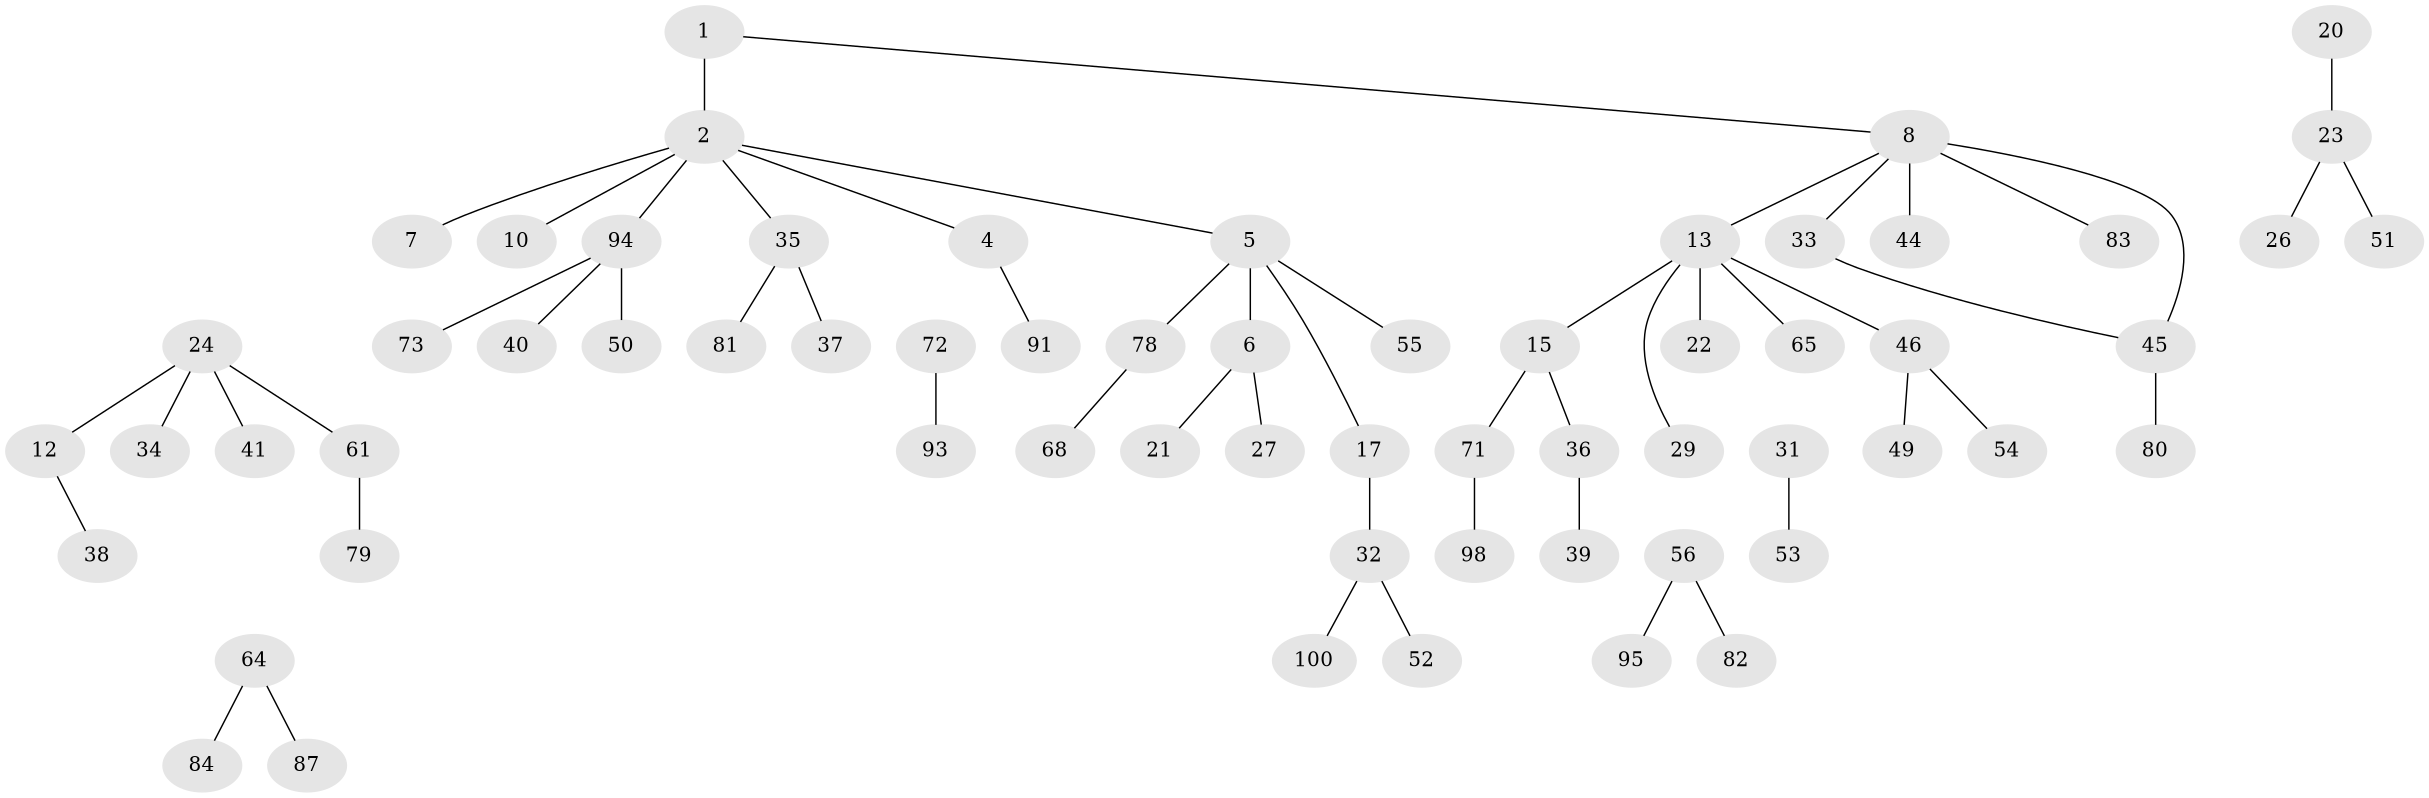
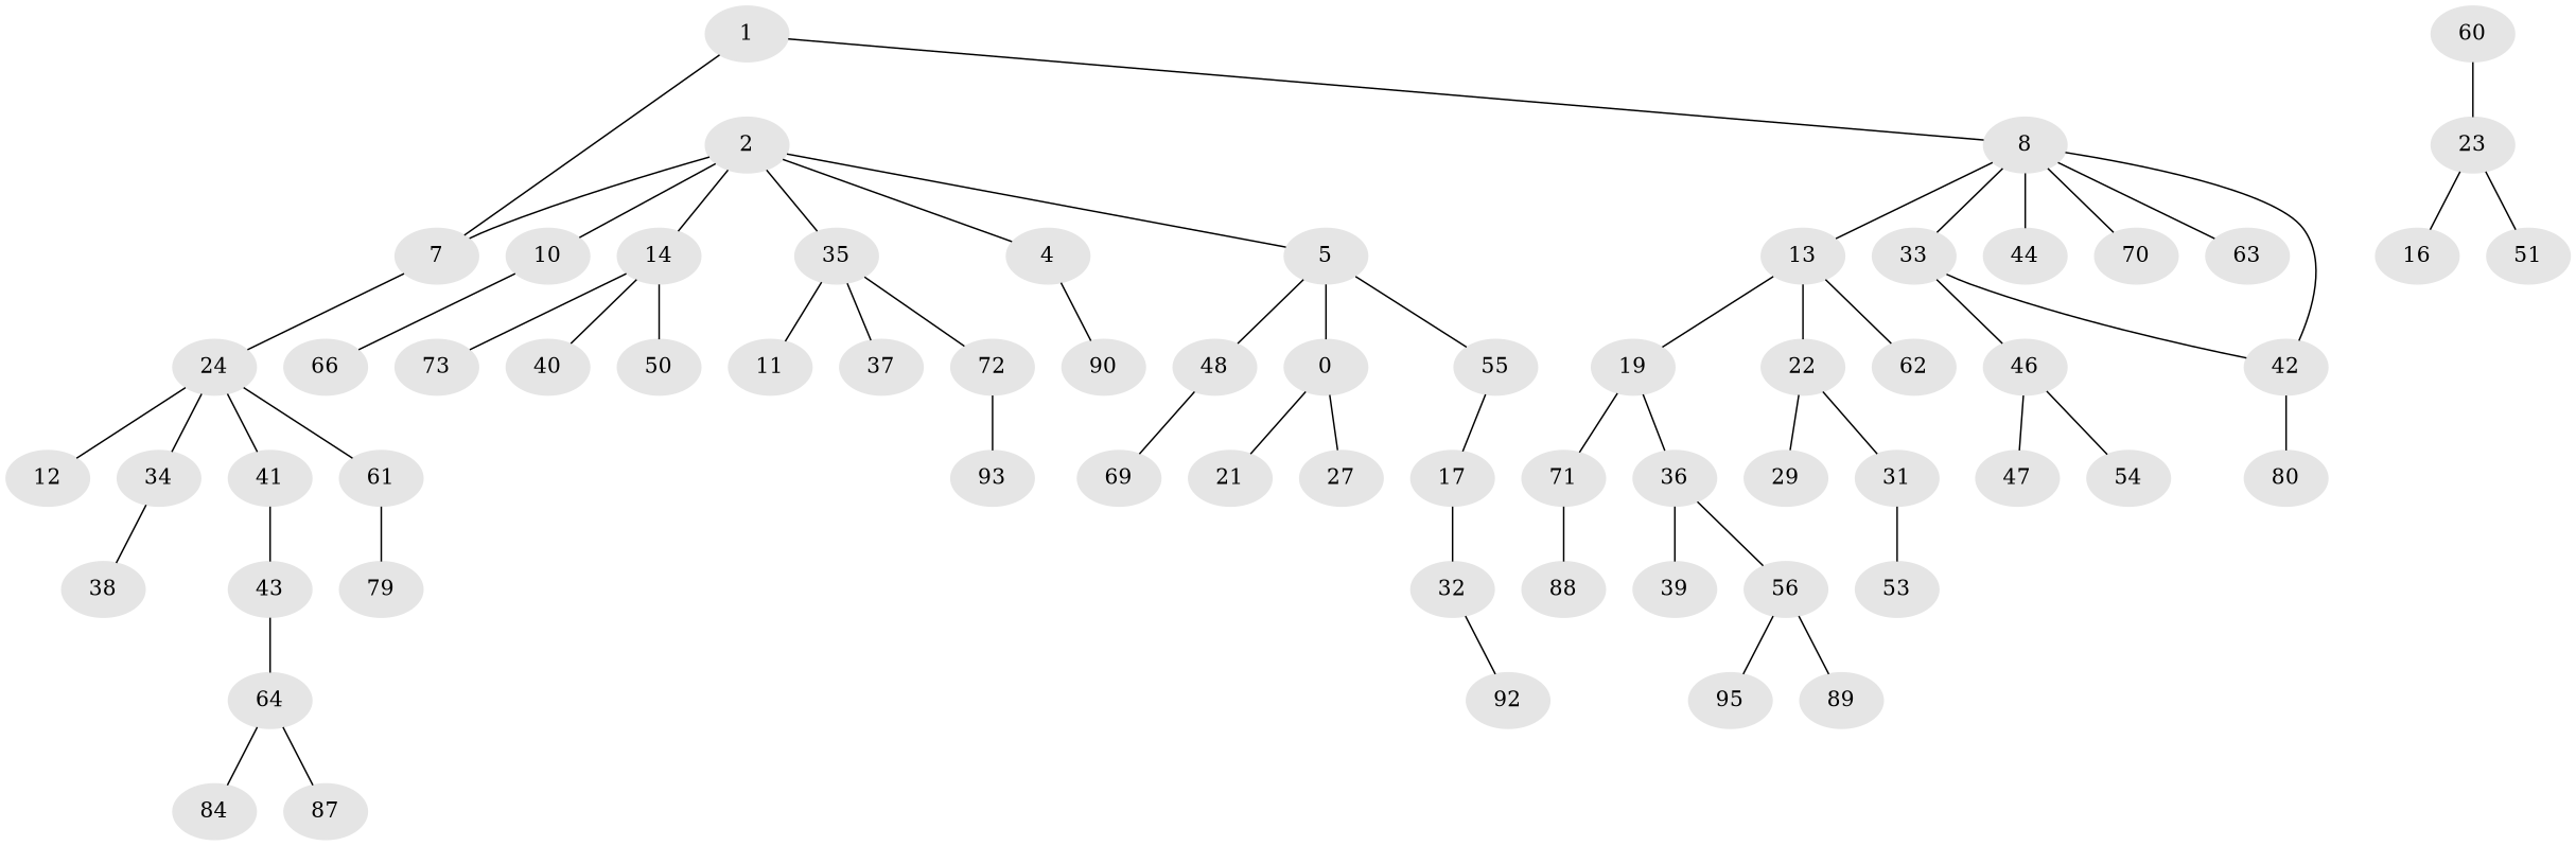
  graph {
    node [color=gray90 style=filled]
    2 [super="+3"]
    4 [super="+76"]
    5 [super="+9"]
    7 [super="+63"]
    10 [super="+16"]
-   14 [super="+28" label=94]
+   14 [super="+28"]
    35 [super="+42"]
    1
    8 [super="+11"]
    13 [super="+89"]
    33 [super="+85"]
    44
-   83
-   45 [super="+53"]
-   91
-   6 [super="+25"]
+   70
+   83 [label=63]
+   45 [super="+53" label=42]
+   91 [label=90]
+   6 [super="+25" label=0]
    17 [super="+18"]
-   48 [label=78]
+   48
    55
    24
+   66
    40
    50 [super="+57"]
    73
    37
    72
-   81
+   81 [label=11]
    21
    27 [super="+99"]
    32 [super="+65"]
-   68 [super="+77"]
+   68 [super="+77" label=69]
    12 [super="+19"]
    38
    34
    41
    61 [super="+74"]
-   15 [super="+49"]
+   15 [super="+49" label=19]
    22 [super="+69"]
-   62 [label=65]
+   62
    23 [super="+30"]
-   20
+   20 [label=60]
    46 [super="+75"]
    36 [super="+94"]
    71 [super="+78"]
    29
    31 [super="+90"]
    39 [super="+52"]
    56 [super="+60"]
-   88 [label=98]
-   92 [label=52]
-   100
-   26 [super="+97"]
+   88
+   92
+   26 [super="+97" label=16]
    51
    n55 [label=53]
+   43 [super="+98"]
    79
    80
-   47 [super="+58" label=49]
+   47 [super="+58"]
    54
    93
-   82
+   82 [label=89]
    95
    64 [super="+67"]
    84 [super="+86"]
    87
    2 -- 4
    2 -- 5
    2 -- 7
    2 -- 10
    2 -- 14
    2 -- 35
    4 -- 91
    5 -- 6
-   5 -- 17
+   55 -- 17
    5 -- 48
    5 -- 55
+   7 -- 24
+   10 -- 66
    14 -- 40
    14 -- 50
    14 -- 73
    35 -- 37
+   35 -- 72
    35 -- 81
-   1 -- 2
+   1 -- 7
    1 -- 8
    8 -- 13
    8 -- 33
    8 -- 44
+   8 -- 70
    8 -- 83
    8 -- 45
    13 -- 15
    13 -- 22
    13 -- 62
    33 -- 45
-   13 -- 46
+   33 -- 46
    45 -- 80
    6 -- 21
    6 -- 27
    17 -- 32
    48 -- 68
    24 -- 12
    24 -- 34
    24 -- 41
    24 -- 61
    72 -- 93
    32 -- 92
-   32 -- 100
-   12 -- 38
+   34 -- 38
+   41 -- 43
    61 -- 79
    15 -- 36
    15 -- 71
-   13 -- 29
+   22 -- 29
+   22 -- 31
    23 -- 26
    23 -- 51
    20 -- 23
    46 -- 47
    46 -- 54
    36 -- 39
+   36 -- 56
    71 -- 88
    31 -- n55
    56 -- 82
    56 -- 95
+   43 -- 64
    64 -- 84
    64 -- 87
  }
